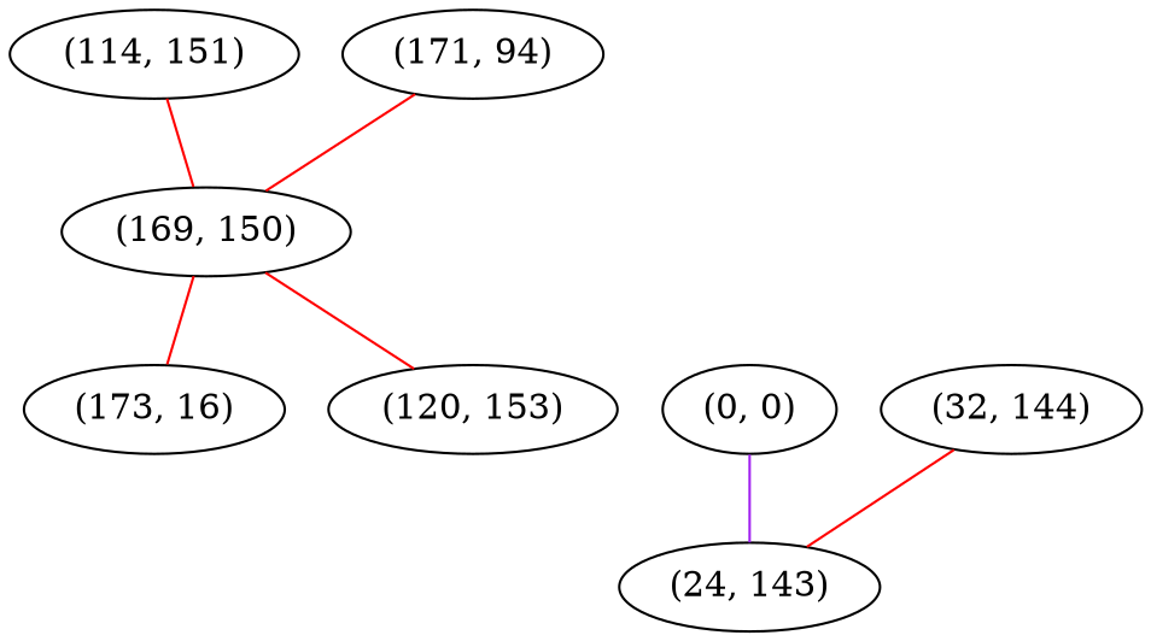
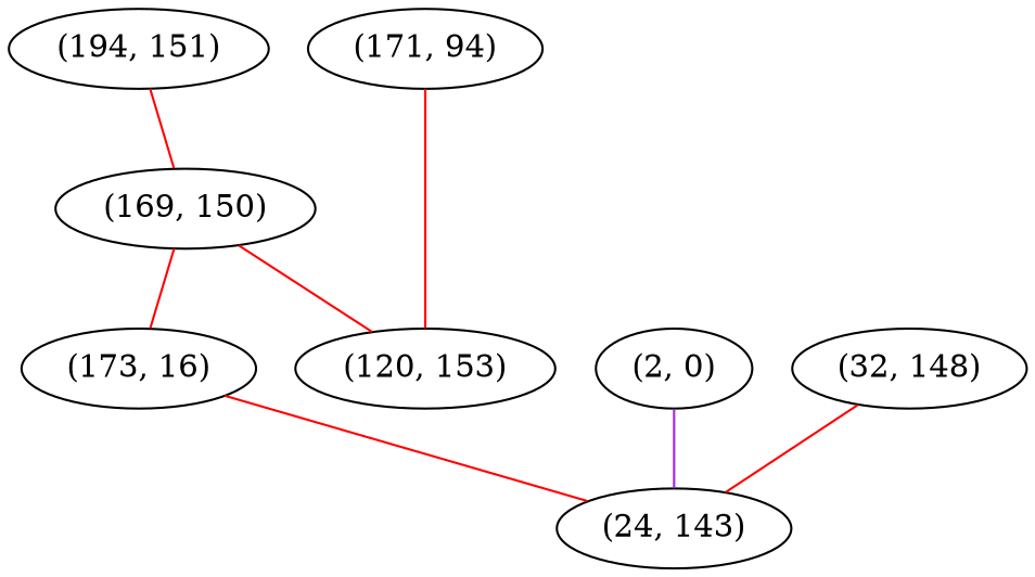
  graph {
    edge [color=red weight=1]
-   "(194, 151)" [label="(114, 151)"]
+   "(194, 151)"
    "(169, 150)"
    "(120, 153)"
    "(173, 16)"
-   "(0, 0)"
+   "(0, 0)" [label="(2, 0)"]
    "(24, 143)"
    n7 [label="(171, 94)"]
-   "(32, 144)"
+   "(32, 144)" [label="(32, 148)"]
    "(194, 151)" -- "(169, 150)"
    "(169, 150)" -- "(120, 153)"
    "(169, 150)" -- "(173, 16)"
+   "(173, 16)" -- "(24, 143)"
    "(0, 0)" -- "(24, 143)" [color=purple weight=4]
-   n7 -- "(169, 150)"
+   n7 -- "(120, 153)"
    "(32, 144)" -- "(24, 143)"
  }
